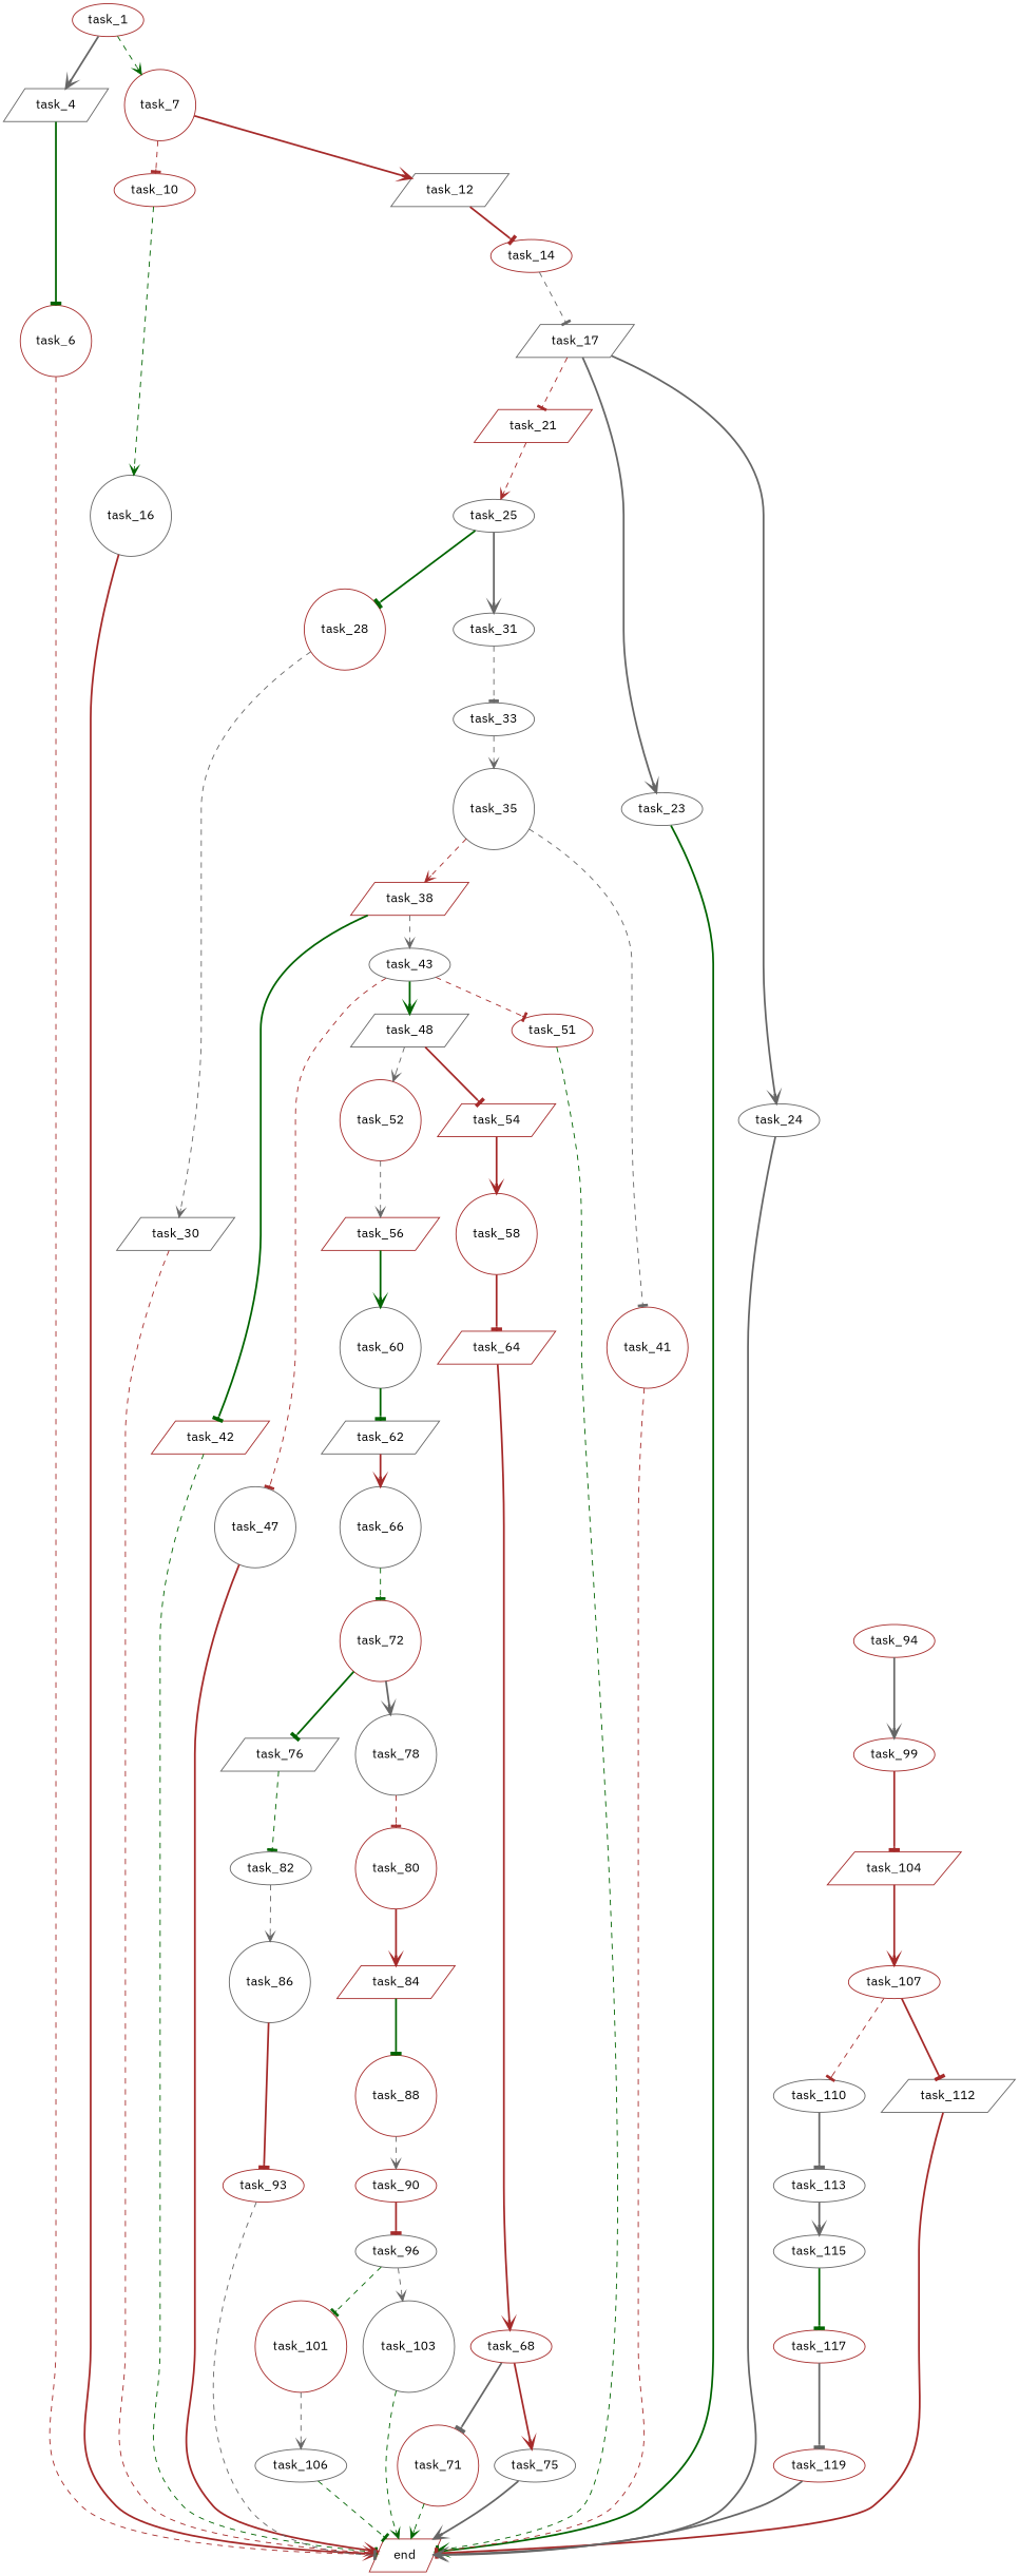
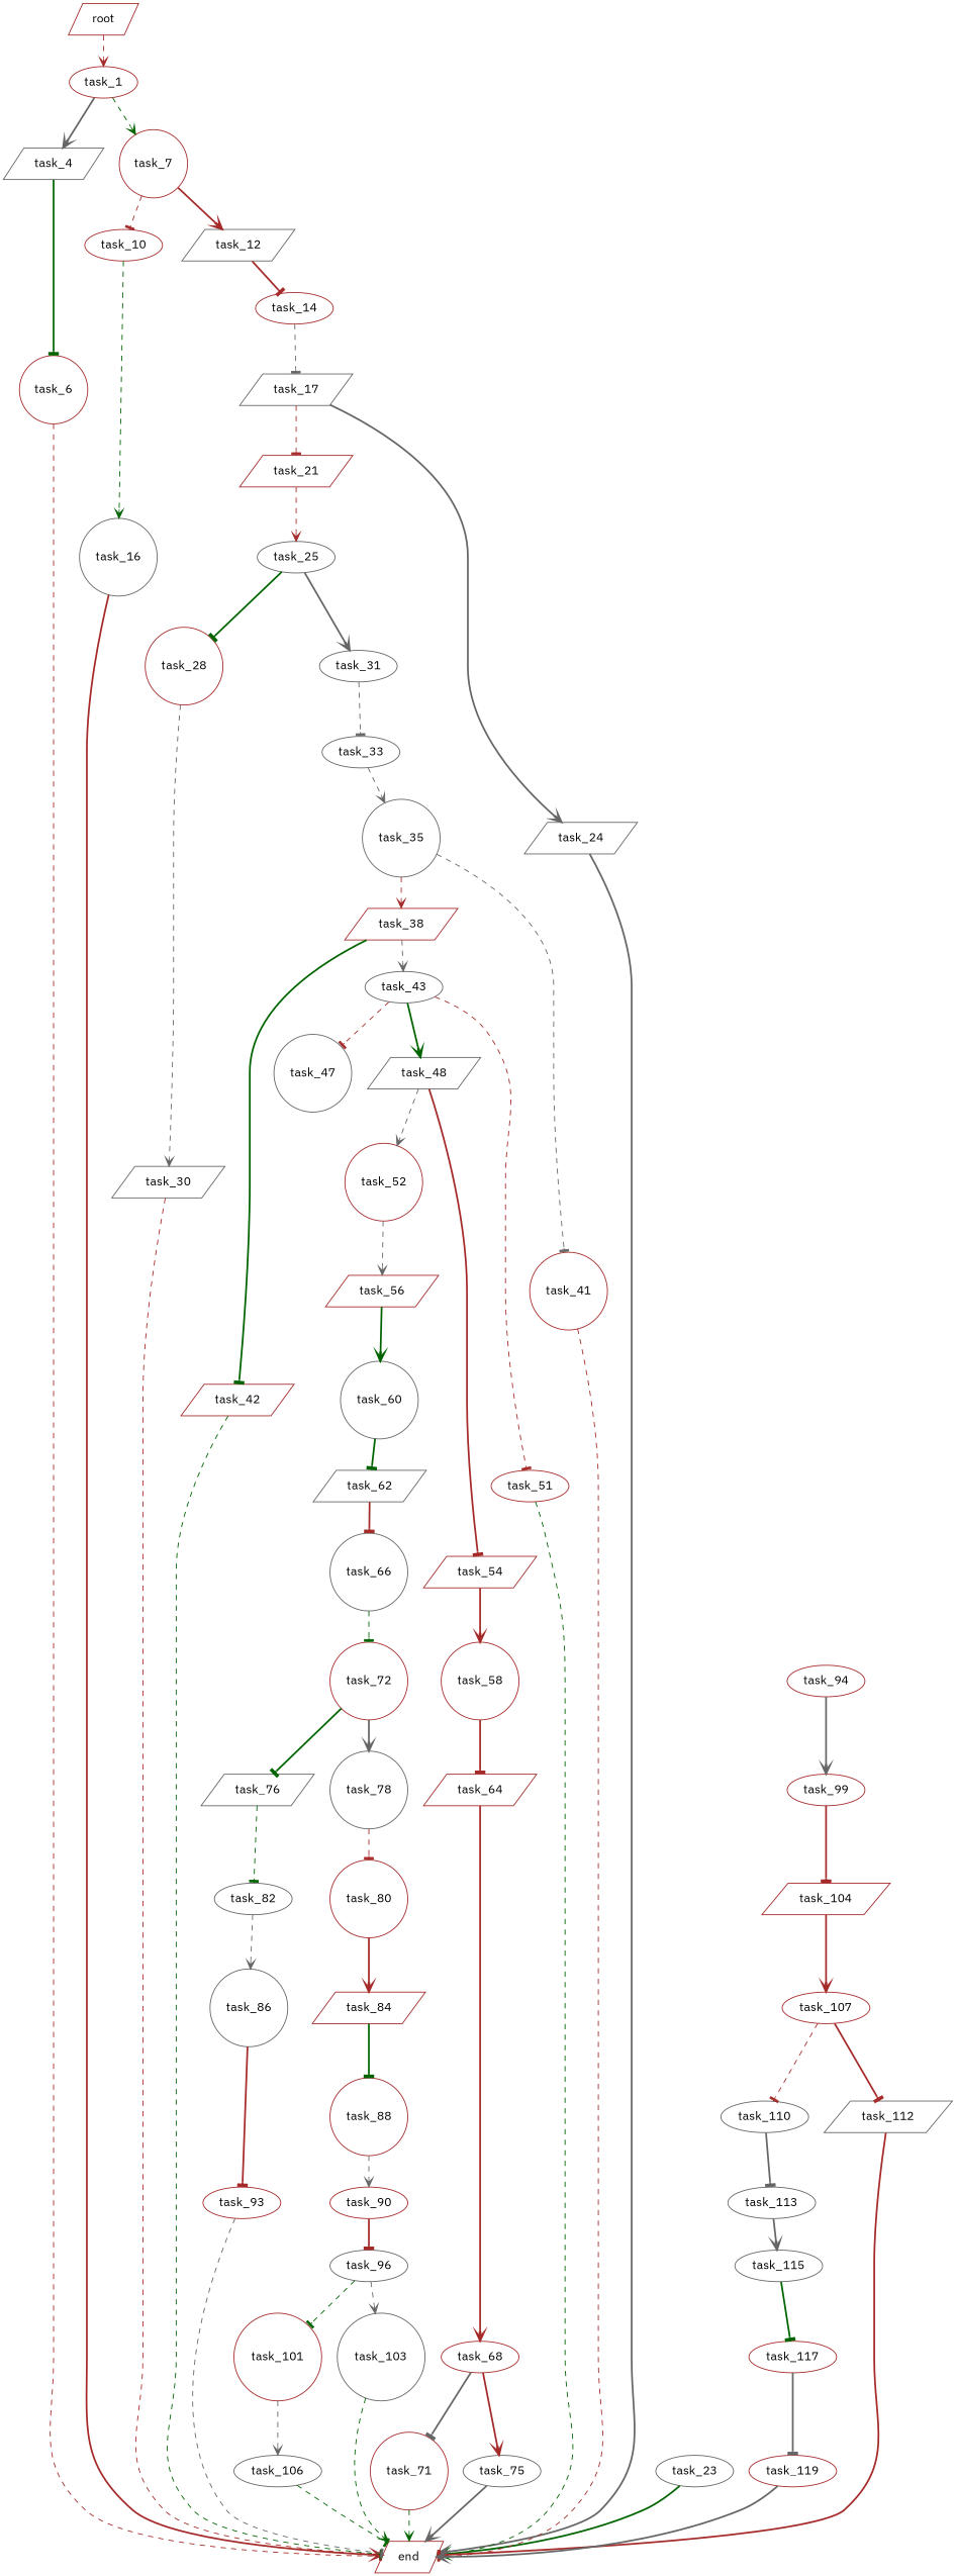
  digraph {
    fontname="IBM Plex Sans"
    node [color=brown fontname="IBM Plex Sans" shape=ellipse]
    edge [arrowhead=tee color=brown fontname="IBM Plex Sans" style=bold]
+   root [shape=parallelogram]
    task_1
    task_4 [color=gray40 shape=parallelogram]
    task_7 [shape=circle]
    task_6 [shape=circle]
    task_10
    task_12 [color=gray40 shape=parallelogram]
    end [shape=parallelogram]
    task_16 [color=gray40 shape=circle]
    task_14
    task_17 [color=gray40 shape=parallelogram]
    task_21 [shape=parallelogram]
    task_23 [color=gray40]
-   task_24 [color=gray40]
+   task_24 [color=gray40 shape=parallelogram]
    task_25 [color=gray40]
    task_28 [shape=circle]
    task_31 [color=gray40]
    task_30 [color=gray40 shape=parallelogram]
    task_33 [color=gray40]
    task_35 [color=gray40 shape=circle]
    task_38 [shape=parallelogram]
    task_41 [shape=circle]
    task_42 [shape=parallelogram]
    task_43 [color=gray40]
    task_47 [color=gray40 shape=circle]
    task_48 [color=gray40 shape=parallelogram]
    task_51
    task_52 [shape=circle]
    task_54 [shape=parallelogram]
    task_56 [shape=parallelogram]
    task_58 [shape=circle]
    task_60 [color=gray40 shape=circle]
    task_64 [shape=parallelogram]
    task_62 [color=gray40 shape=parallelogram]
    task_68
    task_66 [color=gray40 shape=circle]
    task_72 [shape=circle]
    task_71 [shape=circle]
    task_75 [color=gray40]
    task_76 [color=gray40 shape=parallelogram]
    task_78 [color=gray40 shape=circle]
    task_82 [color=gray40]
    task_80 [shape=circle]
    task_86 [color=gray40 shape=circle]
    task_84 [shape=parallelogram]
    task_88 [shape=circle]
    task_93
    task_90
    task_96 [color=gray40]
    task_94
    task_99
    task_101 [shape=circle]
    task_103 [color=gray40 shape=circle]
    task_104 [shape=parallelogram]
    task_106 [color=gray40]
    task_107
    task_110 [color=gray40]
    task_112 [color=gray40 shape=parallelogram]
    task_113 [color=gray40]
    task_115 [color=gray40]
    task_117
    task_119
+   root -> task_1 [arrowhead=vee style=dashed]
    task_1 -> task_4 [arrowhead=vee color=gray40]
    task_1 -> task_7 [arrowhead=vee color=darkgreen style=dashed]
    task_4 -> task_6 [color=darkgreen]
    task_7 -> task_10 [style=dashed]
    task_7 -> task_12 [arrowhead=vee]
    task_6 -> end [style=dashed]
    task_10 -> task_16 [arrowhead=vee color=darkgreen style=dashed]
    task_12 -> task_14
    task_16 -> end [arrowhead=vee]
    task_14 -> task_17 [color=gray40 style=dashed]
    task_17 -> task_21 [style=dashed]
-   task_17 -> task_23 [arrowhead=vee color=gray40]
    task_17 -> task_24 [arrowhead=vee color=gray40]
    task_21 -> task_25 [arrowhead=vee style=dashed]
    task_23 -> end [arrowhead=vee color=darkgreen]
    task_24 -> end [arrowhead=vee color=gray40]
    task_25 -> task_28 [color=darkgreen]
    task_25 -> task_31 [arrowhead=vee color=gray40]
    task_28 -> task_30 [arrowhead=vee color=gray40 style=dashed]
    task_31 -> task_33 [color=gray40 style=dashed]
    task_30 -> end [style=dashed]
    task_33 -> task_35 [arrowhead=vee color=gray40 style=dashed]
    task_35 -> task_38 [arrowhead=vee style=dashed]
    task_35 -> task_41 [color=gray40 style=dashed]
    task_38 -> task_42 [color=darkgreen]
    task_38 -> task_43 [arrowhead=vee color=gray40 style=dashed]
    task_41 -> end [style=dashed]
    task_42 -> end [color=darkgreen style=dashed]
    task_43 -> task_47 [style=dashed]
    task_43 -> task_48 [arrowhead=vee color=darkgreen]
    task_43 -> task_51 [style=dashed]
-   task_47 -> end [arrowhead=vee]
    task_48 -> task_52 [arrowhead=vee color=gray40 style=dashed]
    task_48 -> task_54
    task_51 -> end [color=darkgreen style=dashed]
    task_52 -> task_56 [arrowhead=vee color=gray40 style=dashed]
    task_54 -> task_58 [arrowhead=vee]
    task_56 -> task_60 [arrowhead=vee color=darkgreen]
    task_58 -> task_64
    task_60 -> task_62 [color=darkgreen]
    task_64 -> task_68 [arrowhead=vee]
-   task_62 -> task_66 [arrowhead=vee]
+   task_62 -> task_66
    task_68 -> task_71 [color=gray40]
    task_68 -> task_75 [arrowhead=vee]
    task_66 -> task_72 [color=darkgreen style=dashed]
    task_72 -> task_76 [color=darkgreen]
    task_72 -> task_78 [arrowhead=vee color=gray40]
    task_71 -> end [arrowhead=vee color=darkgreen style=dashed]
    task_75 -> end [arrowhead=vee color=gray40]
    task_76 -> task_82 [color=darkgreen style=dashed]
    task_78 -> task_80 [style=dashed]
    task_82 -> task_86 [arrowhead=vee color=gray40 style=dashed]
    task_80 -> task_84 [arrowhead=vee]
    task_86 -> task_93
    task_84 -> task_88 [color=darkgreen]
    task_88 -> task_90 [arrowhead=vee color=gray40 style=dashed]
    task_93 -> end [color=gray40 style=dashed]
    task_90 -> task_96
    task_96 -> task_101 [color=darkgreen style=dashed]
    task_96 -> task_103 [arrowhead=vee color=gray40 style=dashed]
    task_94 -> task_99 [arrowhead=vee color=gray40]
    task_99 -> task_104
    task_101 -> task_106 [arrowhead=vee color=gray40 style=dashed]
    task_103 -> end [arrowhead=vee color=darkgreen style=dashed]
    task_104 -> task_107 [arrowhead=vee]
    task_106 -> end [color=darkgreen style=dashed]
    task_107 -> task_110 [style=dashed]
    task_107 -> task_112
    task_110 -> task_113 [color=gray40]
    task_112 -> end
    task_113 -> task_115 [arrowhead=vee color=gray40]
    task_115 -> task_117 [color=darkgreen]
    task_117 -> task_119 [color=gray40]
    task_119 -> end [arrowhead=vee color=gray40]
  }
